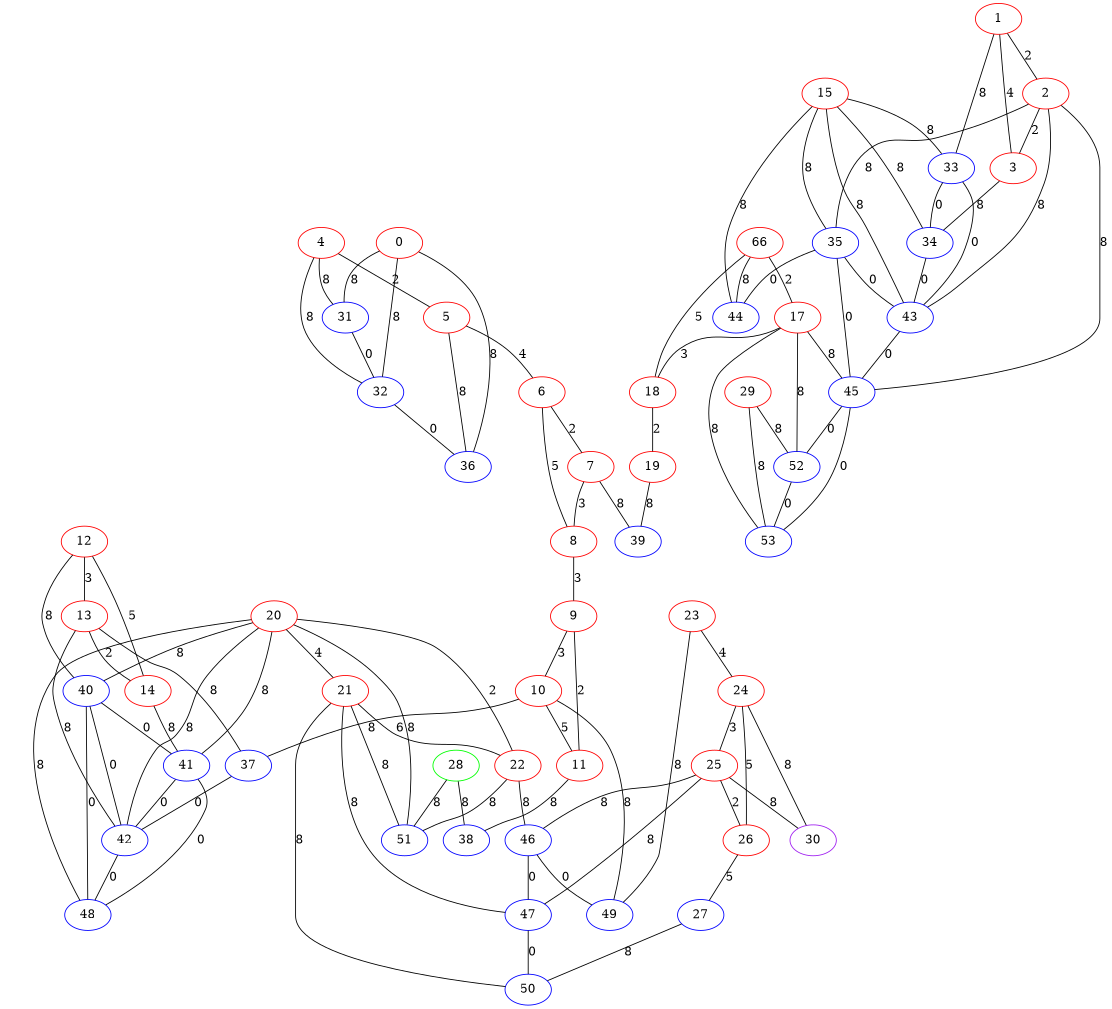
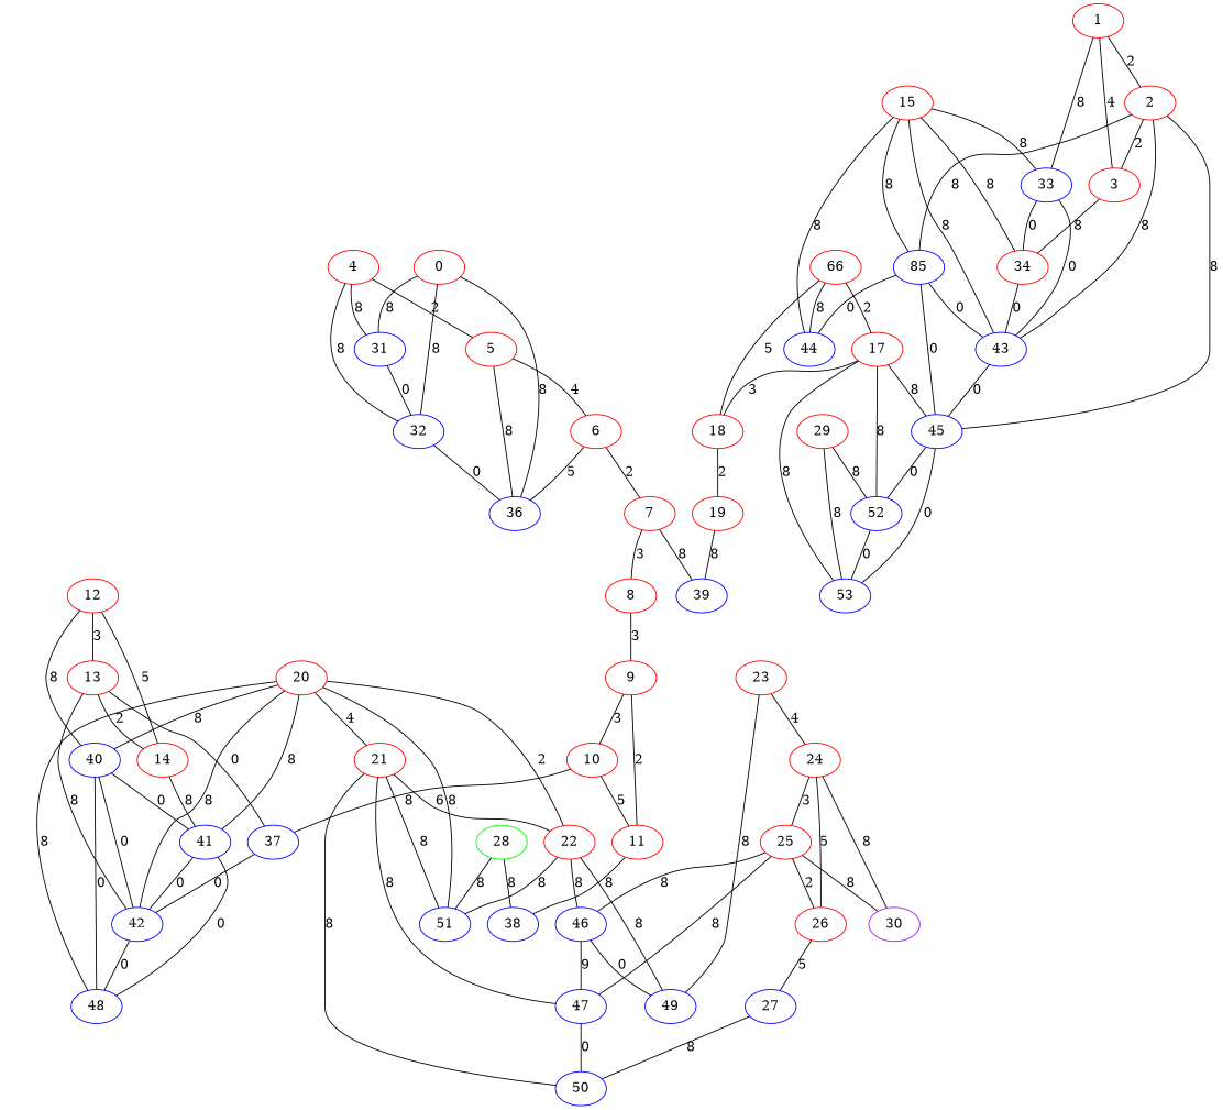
  graph {
    node [color=red weight=1]
    31 [color=blue weight=3]
    0
    32 [color=blue weight=3]
    36 [color=blue weight=3]
    1
    2
    3
    33 [color=blue weight=3]
-   35 [color=blue weight=3]
+   35 [color=blue weight=3 label=85]
    43 [color=blue weight=3]
    45 [color=blue weight=3]
-   34 [color=blue weight=3]
+   34 [weight=3]
    44 [color=blue weight=3]
    52 [color=blue weight=3]
    53 [color=blue weight=3]
    4
    5
    6
    7
    8
    39 [color=blue weight=3]
    9
    10
    11
    37 [color=blue weight=3]
    38 [color=blue weight=3]
    42 [color=blue weight=3]
    12
    13
    14
    40 [color=blue weight=3]
    41 [color=blue weight=3]
    48 [color=blue weight=3]
    15
    n35 [label=66]
    17
    18
    19
    20
    21
    22
    51 [color=blue weight=3]
    47 [color=blue weight=3]
    50 [color=blue weight=3]
    46 [color=blue weight=3]
    49 [color=blue weight=3]
    23
    24
    30 [color=purple weight=4]
    25
    26
    27 [color=blue]
    28 [color=green weight=2]
    29
    31 -- 32 [label=0]
    0 -- 31 [label=8]
    0 -- 32 [label=8]
    0 -- 36 [label=8]
    32 -- 36 [label=0]
    1 -- 2 [label=2]
    1 -- 3 [label=4]
    1 -- 33 [label=8]
    2 -- 3 [label=2]
    2 -- 35 [label=8]
    2 -- 43 [label=8]
    2 -- 45 [label=8]
    3 -- 34 [label=8]
    33 -- 43 [label=0]
    33 -- 34 [label=0]
    35 -- 43 [label=0]
    35 -- 45 [label=0]
    35 -- 44 [label=0]
    43 -- 45 [label=0]
    45 -- 52 [label=0]
    45 -- 53 [label=0]
    34 -- 43 [label=0]
    52 -- 53 [label=0]
    4 -- 31 [label=8]
    4 -- 32 [label=8]
    4 -- 5 [label=2]
    5 -- 36 [label=8]
    5 -- 6 [label=4]
    6 -- 7 [label=2]
-   6 -- 8 [label=5]
+   6 -- 36 [label=5]
    7 -- 8 [label=3]
    7 -- 39 [label=8]
    8 -- 9 [label=3]
    9 -- 10 [label=3]
    9 -- 11 [label=2]
    10 -- 11 [label=5]
    10 -- 37 [label=8]
    11 -- 38 [label=8]
    37 -- 42 [label=0]
    42 -- 48 [label=0]
    12 -- 13 [label=3]
    12 -- 14 [label=5]
    12 -- 40 [label=8]
-   13 -- 37 [label=8]
+   13 -- 37 [label=0]
    13 -- 42 [label=8]
    13 -- 14 [label=2]
    14 -- 41 [label=8]
    40 -- 42 [label=0]
    40 -- 41 [label=0]
    40 -- 48 [label=0]
    41 -- 42 [label=0]
    41 -- 48 [label=0]
    15 -- 33 [label=8]
    15 -- 35 [label=8]
    15 -- 43 [label=8]
    15 -- 34 [label=8]
    15 -- 44 [label=8]
    n35 -- 44 [label=8]
    n35 -- 17 [label=2]
    n35 -- 18 [label=5]
    17 -- 45 [label=8]
    17 -- 52 [label=8]
    17 -- 53 [label=8]
    17 -- 18 [label=3]
    18 -- 19 [label=2]
    19 -- 39 [label=8]
    20 -- 42 [label=8]
    20 -- 40 [label=8]
    20 -- 41 [label=8]
    20 -- 48 [label=8]
    20 -- 21 [label=4]
    20 -- 22 [label=2]
    20 -- 51 [label=8]
    21 -- 22 [label=6]
    21 -- 51 [label=8]
    21 -- 47 [label=8]
    21 -- 50 [label=8]
    22 -- 51 [label=8]
    22 -- 46 [label=8]
-   10 -- 49 [label=8]
+   22 -- 49 [label=8]
    47 -- 50 [label=0]
-   46 -- 47 [label=0]
+   46 -- 47 [label=9]
    46 -- 49 [label=0]
    23 -- 49 [label=8]
    23 -- 24 [label=4]
    24 -- 30 [label=8]
    24 -- 25 [label=3]
    24 -- 26 [label=5]
    25 -- 47 [label=8]
    25 -- 46 [label=8]
    25 -- 30 [label=8]
    25 -- 26 [label=2]
    26 -- 27 [label=5]
    27 -- 50 [label=8]
    28 -- 38 [label=8]
    28 -- 51 [label=8]
    29 -- 52 [label=8]
    29 -- 53 [label=8]
  }
